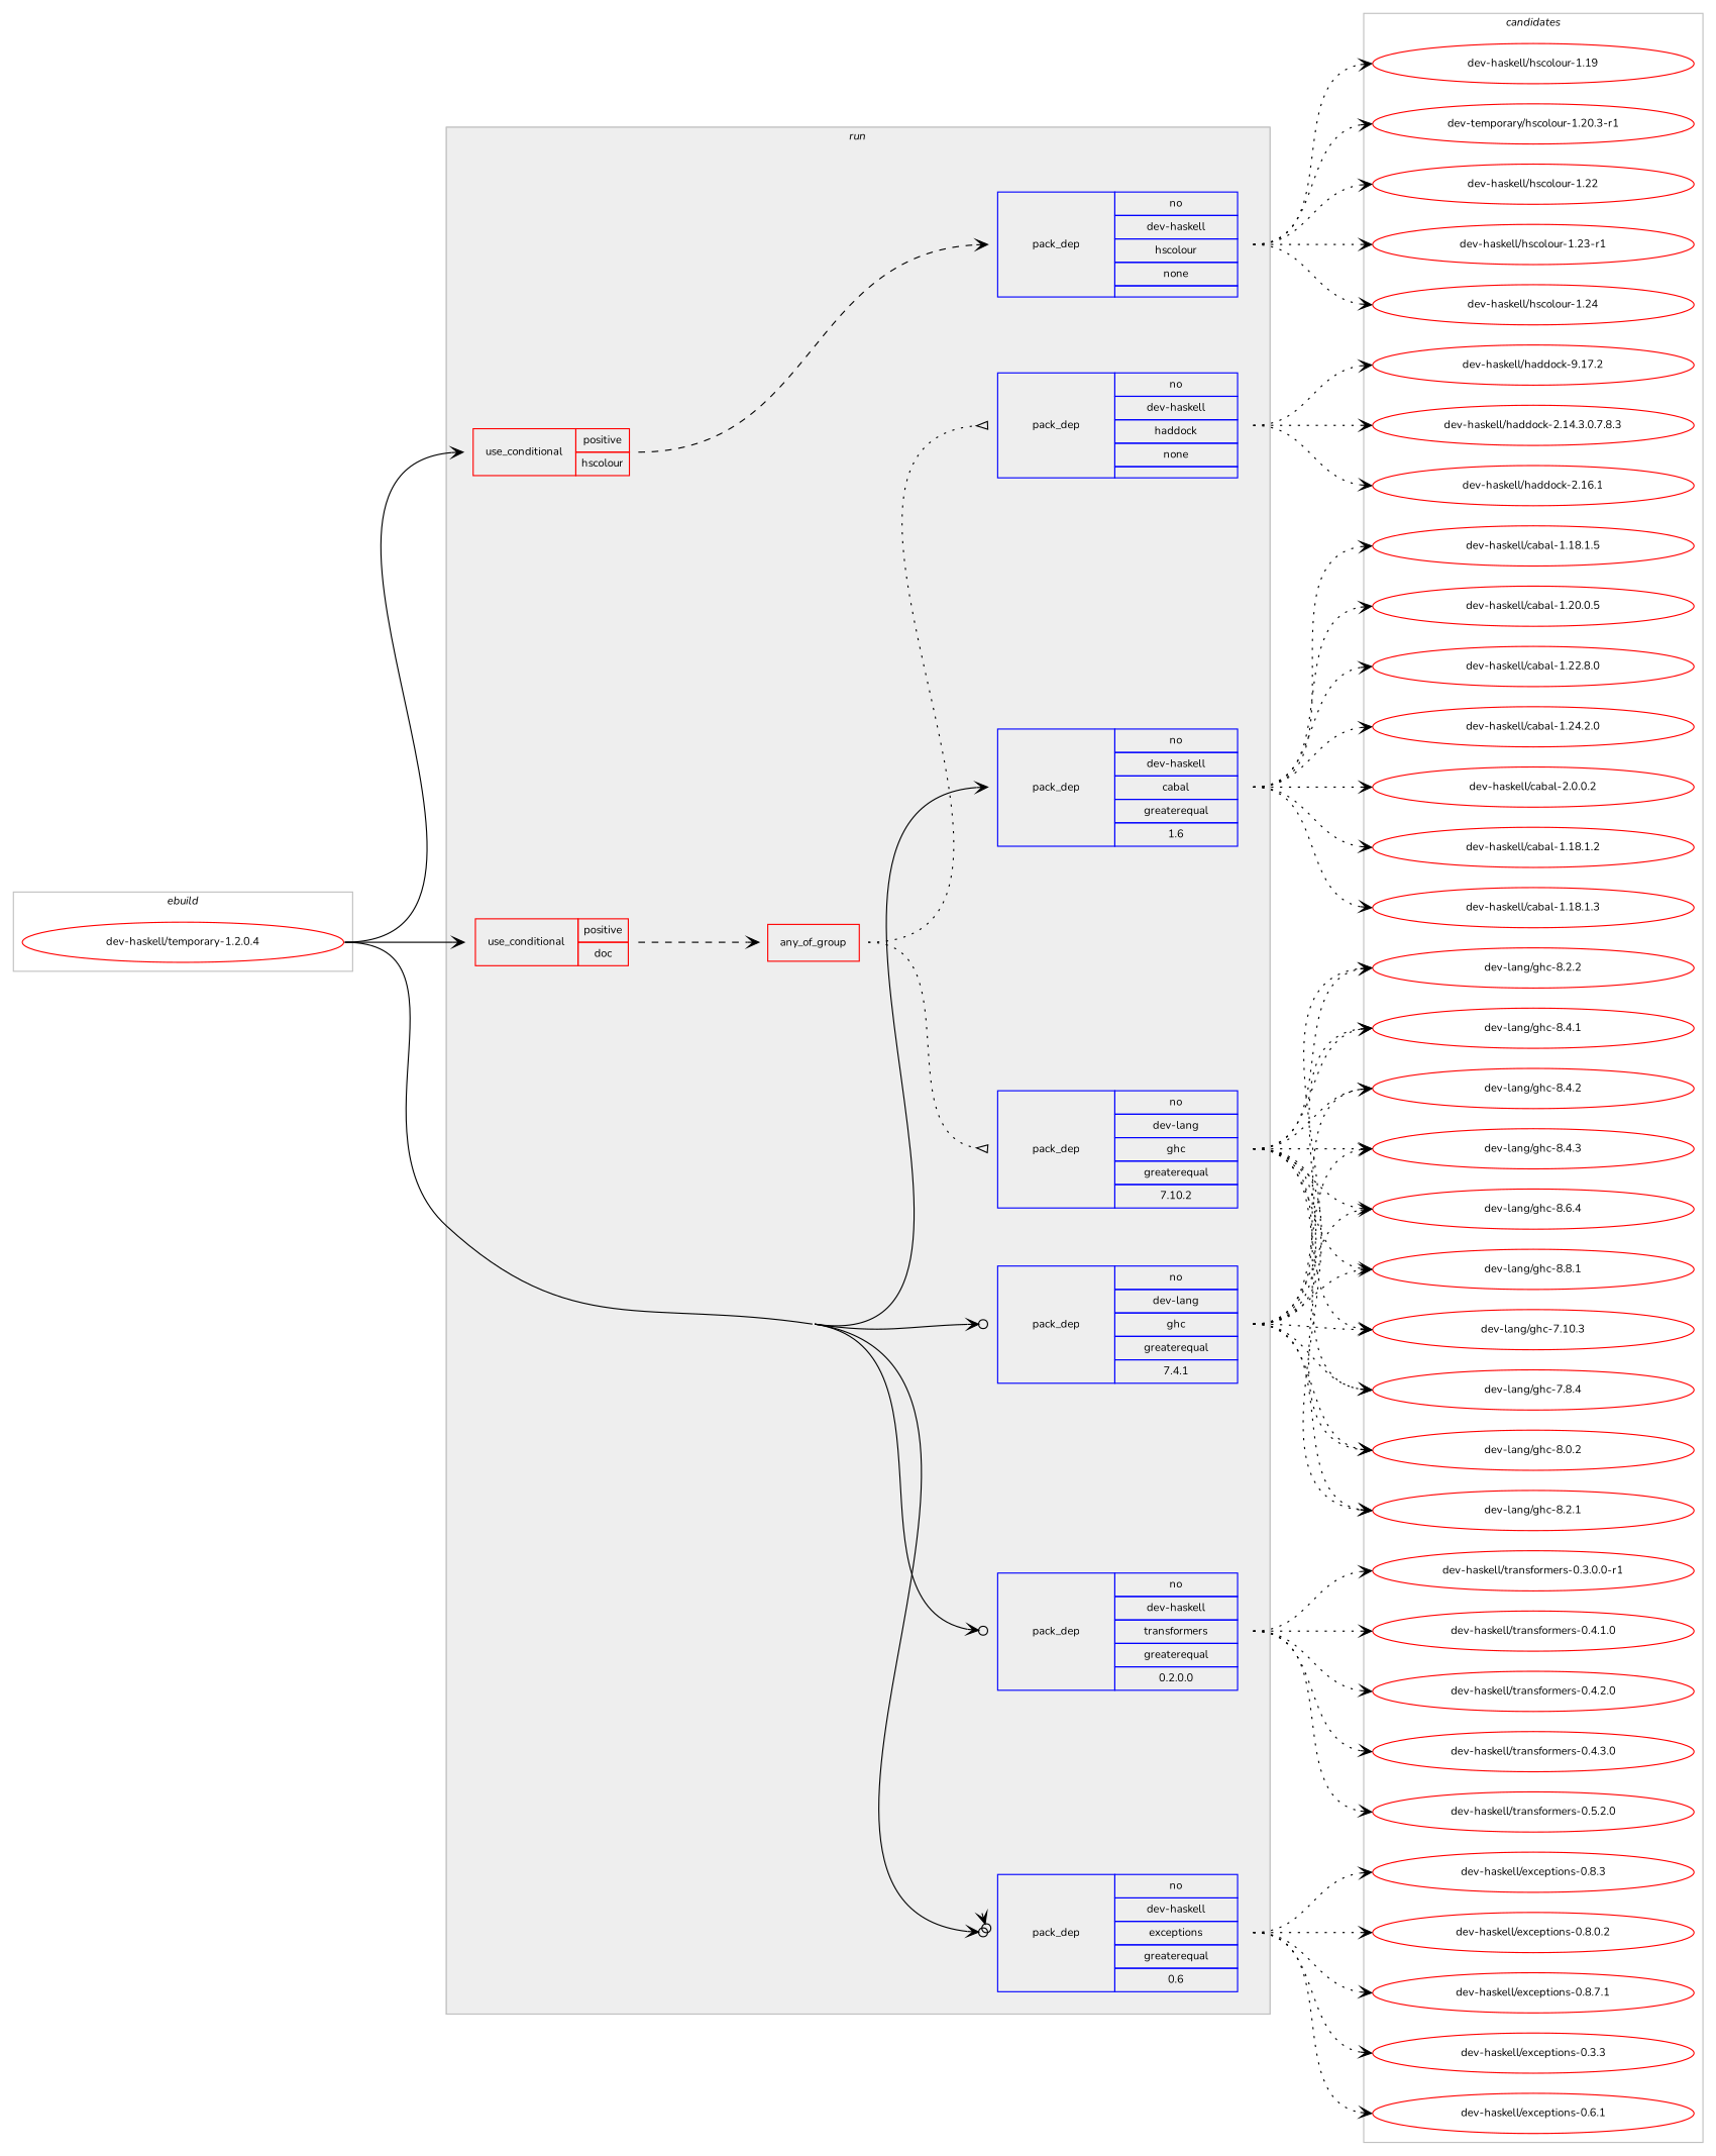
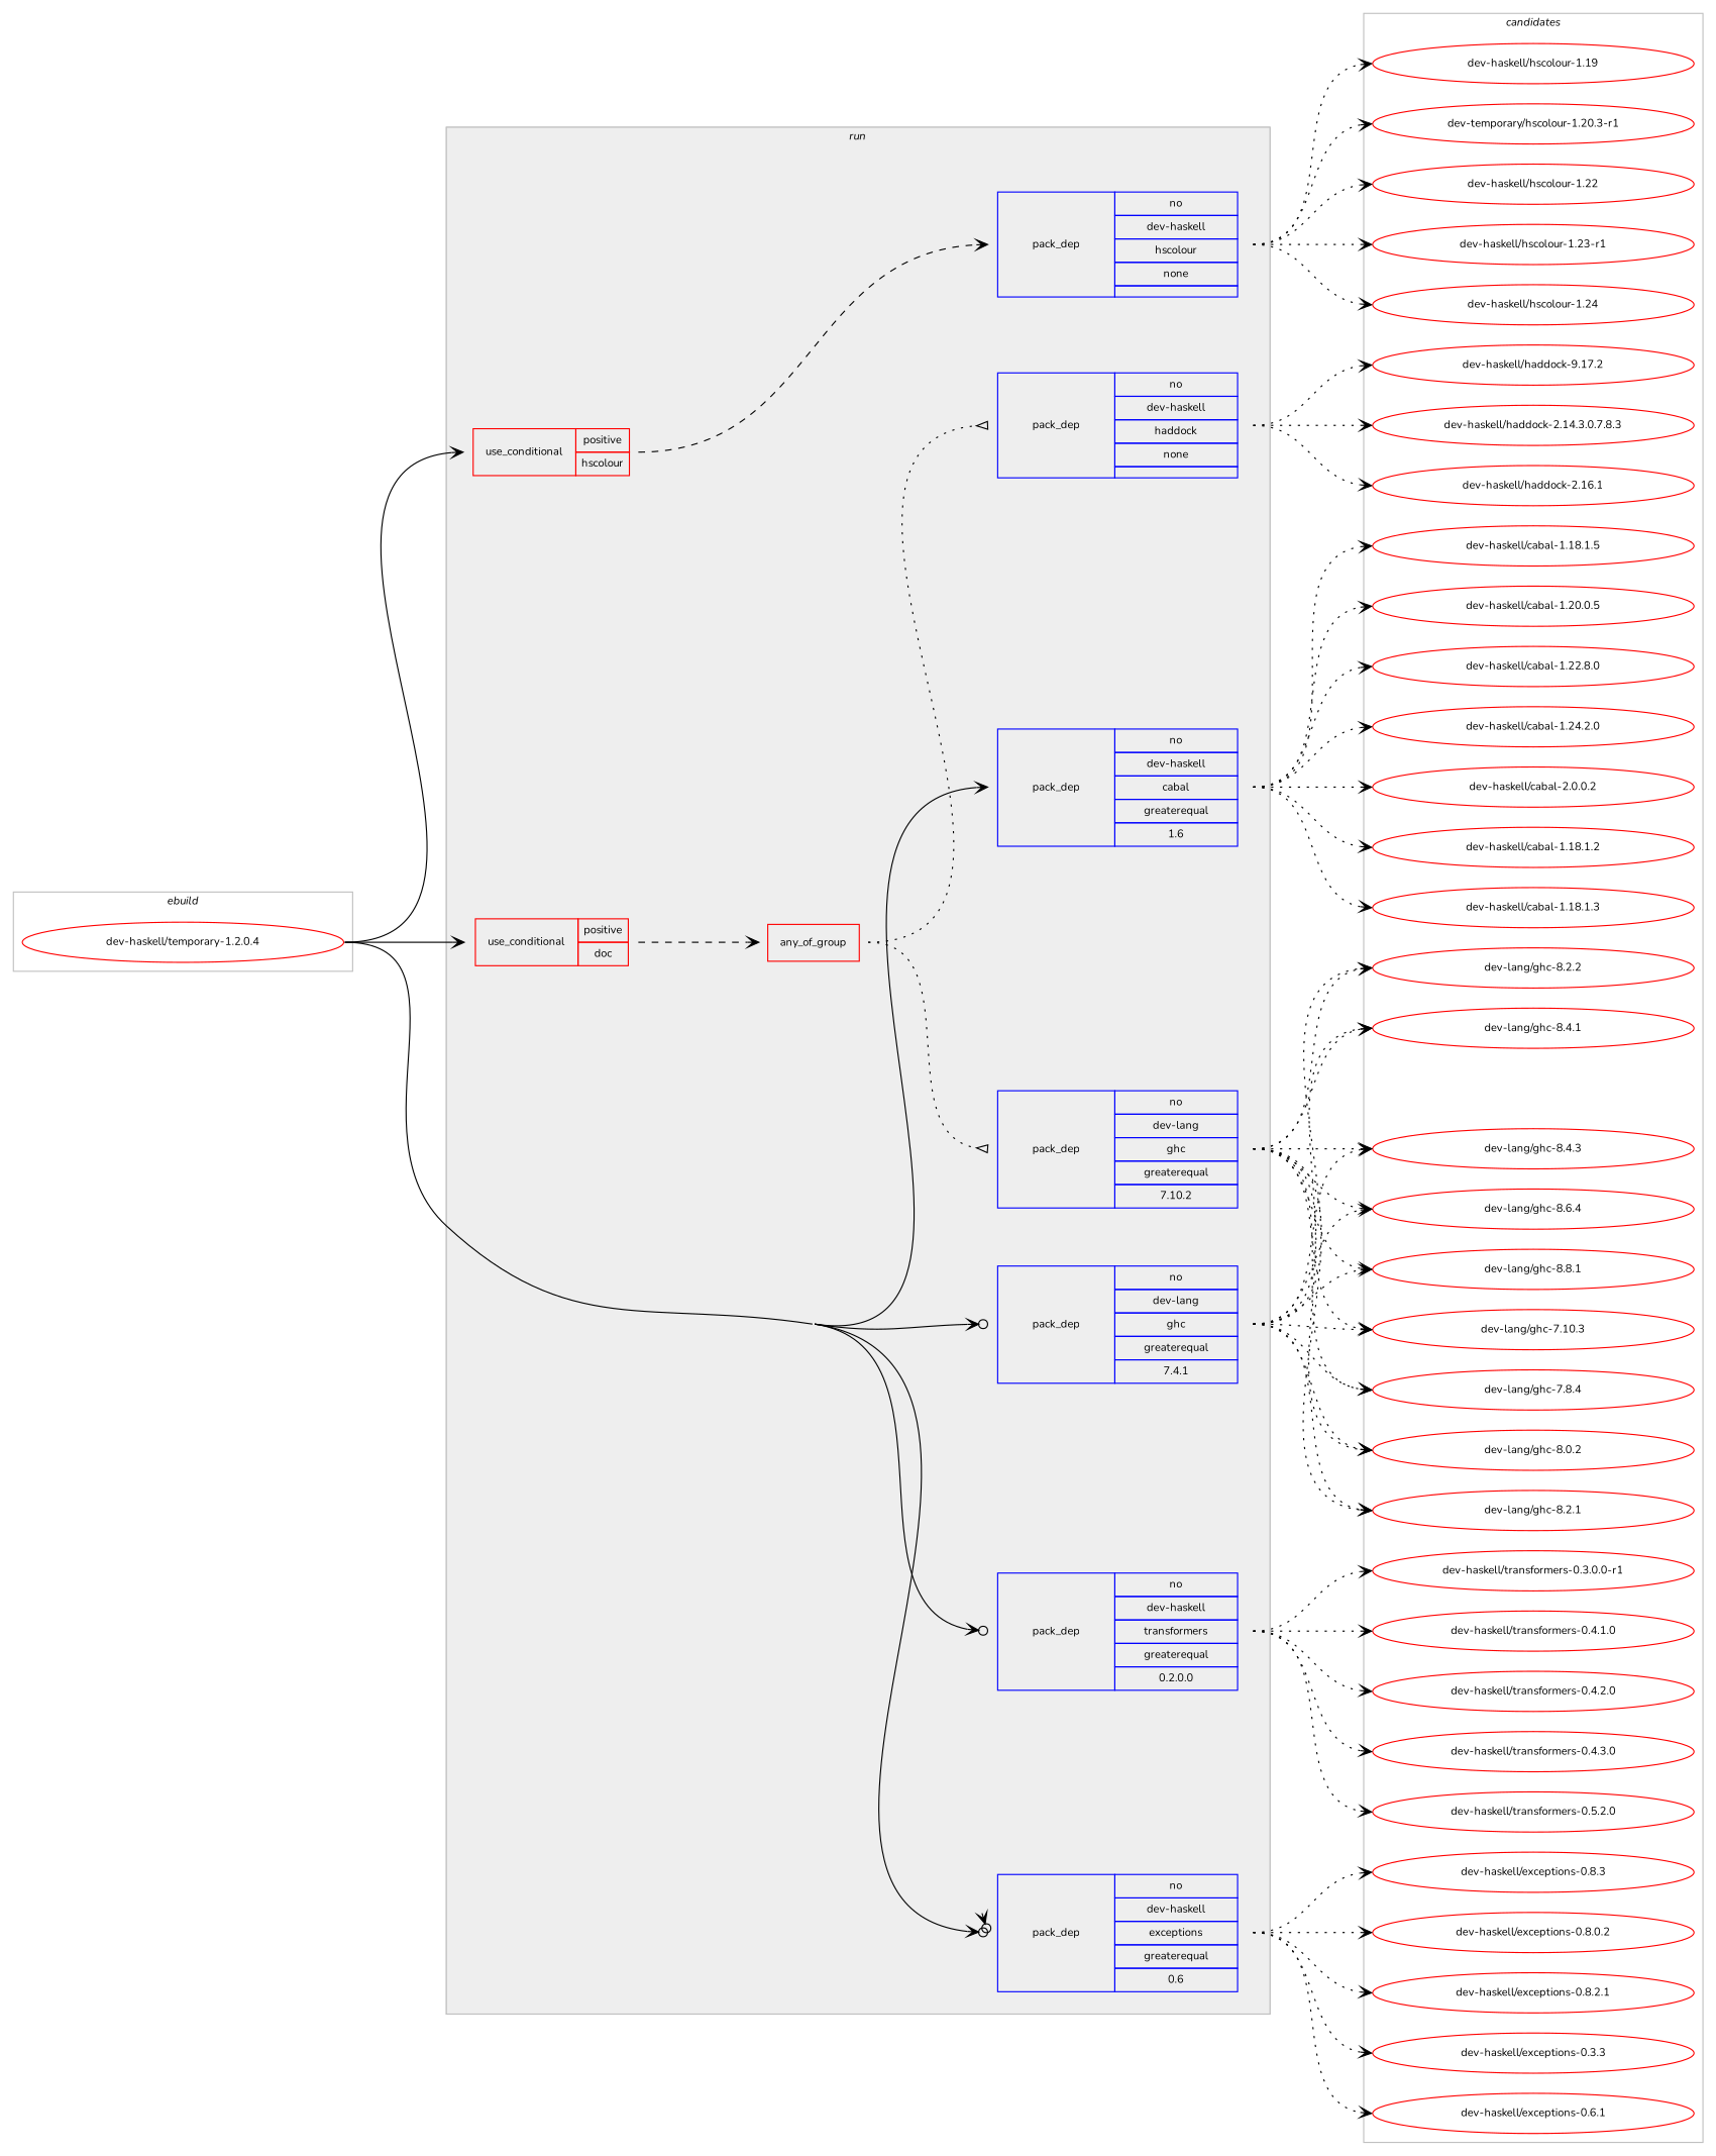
  digraph {
    compound=true
    concentrate=true
    fontname=Nunito
    fontsize=10
    newrank=true
    rankdir=LR
    ranksep=1.5
    node [color=red fontname=Nunito fontsize=10]
    edge [arrowhead=vee fontname=Nunito headport=w style=dotted tailport=e weight=100]
    n1 [label="dev-haskell/temporary-1.2.0.4" width=4]
    n2 [color=blue label=<<TABLE BORDER="0" CELLBORDER="1" CELLSPACING="0" CELLPADDING="4" WIDTH="220"><TR><TD ROWSPAN="6" CELLPADDING="30">pack_dep</TD></TR><TR><TD WIDTH="110">no</TD></TR><TR><TD>dev-haskell</TD></TR><TR><TD>haddock</TD></TR><TR><TD>none</TD></TR><TR><TD></TD></TR></TABLE>> shape=none]
    n3 [color=blue label=<<TABLE BORDER="0" CELLBORDER="1" CELLSPACING="0" CELLPADDING="4" WIDTH="220"><TR><TD ROWSPAN="6" CELLPADDING="30">pack_dep</TD></TR><TR><TD WIDTH="110">no</TD></TR><TR><TD>dev-lang</TD></TR><TR><TD>ghc</TD></TR><TR><TD>greaterequal</TD></TR><TR><TD>7.10.2</TD></TR></TABLE>> shape=none]
    n4 [label=<<TABLE BORDER="0" CELLBORDER="1" CELLSPACING="0" CELLPADDING="4"><TR><TD CELLPADDING="10">any_of_group</TD></TR></TABLE>> shape=none]
    n5 [label=<<TABLE BORDER="0" CELLBORDER="1" CELLSPACING="0" CELLPADDING="4"><TR><TD ROWSPAN="3" CELLPADDING="10">use_conditional</TD></TR><TR><TD>positive</TD></TR><TR><TD>doc</TD></TR></TABLE>> shape=none]
    n6 [color=blue label=<<TABLE BORDER="0" CELLBORDER="1" CELLSPACING="0" CELLPADDING="4" WIDTH="220"><TR><TD ROWSPAN="6" CELLPADDING="30">pack_dep</TD></TR><TR><TD WIDTH="110">no</TD></TR><TR><TD>dev-haskell</TD></TR><TR><TD>hscolour</TD></TR><TR><TD>none</TD></TR><TR><TD></TD></TR></TABLE>> shape=none]
    n7 [label=<<TABLE BORDER="0" CELLBORDER="1" CELLSPACING="0" CELLPADDING="4"><TR><TD ROWSPAN="3" CELLPADDING="10">use_conditional</TD></TR><TR><TD>positive</TD></TR><TR><TD>hscolour</TD></TR></TABLE>> shape=none]
    n8 [color=blue label=<<TABLE BORDER="0" CELLBORDER="1" CELLSPACING="0" CELLPADDING="4" WIDTH="220"><TR><TD ROWSPAN="6" CELLPADDING="30">pack_dep</TD></TR><TR><TD WIDTH="110">no</TD></TR><TR><TD>dev-haskell</TD></TR><TR><TD>cabal</TD></TR><TR><TD>greaterequal</TD></TR><TR><TD>1.6</TD></TR></TABLE>> shape=none]
    n9 [color=blue label=<<TABLE BORDER="0" CELLBORDER="1" CELLSPACING="0" CELLPADDING="4" WIDTH="220"><TR><TD ROWSPAN="6" CELLPADDING="30">pack_dep</TD></TR><TR><TD WIDTH="110">no</TD></TR><TR><TD>dev-haskell</TD></TR><TR><TD>exceptions</TD></TR><TR><TD>greaterequal</TD></TR><TR><TD>0.6</TD></TR></TABLE>> shape=none]
    n10 [color=blue label=<<TABLE BORDER="0" CELLBORDER="1" CELLSPACING="0" CELLPADDING="4" WIDTH="220"><TR><TD ROWSPAN="6" CELLPADDING="30">pack_dep</TD></TR><TR><TD WIDTH="110">no</TD></TR><TR><TD>dev-haskell</TD></TR><TR><TD>transformers</TD></TR><TR><TD>greaterequal</TD></TR><TR><TD>0.2.0.0</TD></TR></TABLE>> shape=none]
    n11 [color=blue label=<<TABLE BORDER="0" CELLBORDER="1" CELLSPACING="0" CELLPADDING="4" WIDTH="220"><TR><TD ROWSPAN="6" CELLPADDING="30">pack_dep</TD></TR><TR><TD WIDTH="110">no</TD></TR><TR><TD>dev-lang</TD></TR><TR><TD>ghc</TD></TR><TR><TD>greaterequal</TD></TR><TR><TD>7.4.1</TD></TR></TABLE>> shape=none]
    n12 [label="dev-haskell/haddock-2.14.3.0.7.8.3" width=4]
    n13 [label="dev-haskell/haddock-2.16.1" width=4]
    n14 [label="dev-haskell/haddock-9.17.2" width=4]
    n15 [label="dev-lang/ghc-7.10.3" width=4]
    n16 [label="dev-lang/ghc-7.8.4" width=4]
    n17 [label="dev-lang/ghc-8.0.2" width=4]
    n18 [label="dev-lang/ghc-8.2.1" width=4]
    n19 [label="dev-lang/ghc-8.2.2" width=4]
    n20 [label="dev-lang/ghc-8.4.1" width=4]
-   n21 [label="dev-lang/ghc-8.4.2" width=4]
    n22 [label="dev-lang/ghc-8.4.3" width=4]
    n23 [label="dev-lang/ghc-8.6.4" width=4]
    n24 [label="dev-lang/ghc-8.8.1" width=4]
    n25 [label="dev-haskell/hscolour-1.19" width=4]
    n26 [label="dev-temporary/hscolour-1.20.3-r1" width=4]
    n27 [label="dev-haskell/hscolour-1.22" width=4]
    n28 [label="dev-haskell/hscolour-1.23-r1" width=4]
    n29 [label="dev-haskell/hscolour-1.24" width=4]
    n30 [label="dev-haskell/cabal-1.18.1.2" width=4]
    n31 [label="dev-haskell/cabal-1.18.1.3" width=4]
    n32 [label="dev-haskell/cabal-1.18.1.5" width=4]
    n33 [label="dev-haskell/cabal-1.20.0.5" width=4]
    n34 [label="dev-haskell/cabal-1.22.8.0" width=4]
    n35 [label="dev-haskell/cabal-1.24.2.0" width=4]
    n36 [label="dev-haskell/cabal-2.0.0.2" width=4]
    n37 [label="dev-haskell/exceptions-0.3.3" width=4]
    n38 [label="dev-haskell/exceptions-0.6.1" width=4]
    n39 [label="dev-haskell/exceptions-0.8.0.2" width=4]
-   n40 [label="dev-haskell/exceptions-0.8.7.1" width=4]
+   n40 [label="dev-haskell/exceptions-0.8.2.1" width=4]
    n41 [label="dev-haskell/exceptions-0.8.3" width=4]
    n42 [label="dev-haskell/transformers-0.3.0.0-r1" width=4]
    n43 [label="dev-haskell/transformers-0.4.1.0" width=4]
    n44 [label="dev-haskell/transformers-0.4.2.0" width=4]
    n45 [label="dev-haskell/transformers-0.4.3.0" width=4]
    n46 [label="dev-haskell/transformers-0.5.2.0" width=4]
    subgraph cluster_1 {
      color=gray
      label=<<i>ebuild</i>>
      rank=same
      n1
    }
    subgraph cluster_2 {
      color=gray
      label=<<i>dependencies</i>>
      subgraph cluster_3 {
        color=gray
        fillcolor="#eeeeee"
        label=<<i>compile</i>>
        style=filled
        subgraph sub_4 {
          color=gray
          fillcolor="#eeeeee"
          label=<<i>compile</i>>
          style=filled
          n5
          subgraph sub_5 {
            color=gray
            fillcolor="#eeeeee"
            label=<<i>compile</i>>
            style=filled
            n4
            subgraph sub_6 {
              color=gray
              fillcolor="#eeeeee"
              label=<<i>compile</i>>
              style=filled
              n2
            }
            subgraph sub_7 {
              color=gray
              fillcolor="#eeeeee"
              label=<<i>compile</i>>
              style=filled
              n3
            }
          }
        }
        subgraph sub_8 {
          color=gray
          fillcolor="#eeeeee"
          label=<<i>compile</i>>
          style=filled
          n7
          subgraph sub_9 {
            color=gray
            fillcolor="#eeeeee"
            label=<<i>compile</i>>
            style=filled
            n6
          }
        }
        subgraph sub_10 {
          color=gray
          fillcolor="#eeeeee"
          label=<<i>compile</i>>
          style=filled
          n8
        }
      }
      subgraph cluster_11 {
        color=gray
        fillcolor="#eeeeee"
        label=<<i>compile and run</i>>
        style=filled
        subgraph sub_12 {
          color=gray
          fillcolor="#eeeeee"
          label=<<i>compile and run</i>>
          style=filled
          n9
        }
        subgraph sub_13 {
          color=gray
          fillcolor="#eeeeee"
          label=<<i>compile and run</i>>
          style=filled
          n10
        }
        subgraph sub_14 {
          color=gray
          fillcolor="#eeeeee"
          label=<<i>compile and run</i>>
          style=filled
          n11
        }
      }
      subgraph cluster_15 {
        color=gray
        fillcolor="#eeeeee"
        label=<<i>run</i>>
        style=filled
      }
    }
    subgraph cluster_16 {
      color=gray
      label=<<i>candidates</i>>
      rank=same
      subgraph sub_17 {
        color=black
        label=<<i>candidates</i>>
        nodesep=1
        rank=same
        n12
        n13
        n14
      }
      subgraph sub_18 {
        color=black
        label=<<i>candidates</i>>
        nodesep=1
        rank=same
        n15
        n16
        n17
        n18
        n19
        n20
-       n21
        n22
        n23
        n24
      }
      subgraph sub_19 {
        color=black
        label=<<i>candidates</i>>
        nodesep=1
        rank=same
        n25
        n26
        n27
        n28
        n29
      }
      subgraph sub_20 {
        color=black
        label=<<i>candidates</i>>
        nodesep=1
        rank=same
        n30
        n31
        n32
        n33
        n34
        n35
        n36
      }
      subgraph sub_21 {
        color=black
        label=<<i>candidates</i>>
        nodesep=1
        rank=same
        n37
        n38
        n39
        n40
        n41
      }
      subgraph sub_22 {
        color=black
        label=<<i>candidates</i>>
        nodesep=1
        rank=same
        n42
        n43
        n44
        n45
        n46
      }
      subgraph sub_23 {
        color=black
        label=<<i>candidates</i>>
        nodesep=1
        rank=same
        n15
        n16
        n17
        n18
        n19
        n20
-       n21
        n22
        n23
        n24
      }
    }
    n1 -> n5 [style=solid weight=20]
    n1 -> n7 [style=solid weight=20]
    n1 -> n8 [style=solid weight=20]
    n1 -> n9 [arrowhead=odotvee style=solid weight=20]
    n1 -> n10 [arrowhead=odotvee style=solid weight=20]
    n1 -> n11 [arrowhead=odotvee style=solid weight=20]
    n2 -> n12
    n2 -> n13
    n2 -> n14
    n3 -> n15
    n3 -> n16
    n3 -> n17
    n3 -> n18
    n3 -> n19
    n3 -> n20
-   n3 -> n21
    n3 -> n22
    n3 -> n23
    n3 -> n24
    n4 -> n2 [arrowhead=oinv weight=20]
    n4 -> n3 [arrowhead=oinv weight=20]
    n5 -> n4 [style=dashed weight=20]
    n6 -> n25
    n6 -> n26
    n6 -> n27
    n6 -> n28
    n6 -> n29
    n7 -> n6 [style=dashed weight=20]
    n8 -> n30
    n8 -> n31
    n8 -> n32
    n8 -> n33
    n8 -> n34
    n8 -> n35
    n8 -> n36
    n9 -> n37
    n9 -> n38
    n9 -> n39
    n9 -> n40
    n9 -> n41
    n10 -> n42
    n10 -> n43
    n10 -> n44
    n10 -> n45
    n10 -> n46
    n11 -> n15
    n11 -> n16
    n11 -> n17
    n11 -> n18
    n11 -> n19
    n11 -> n20
-   n11 -> n21
    n11 -> n22
    n11 -> n23
    n11 -> n24
  }
